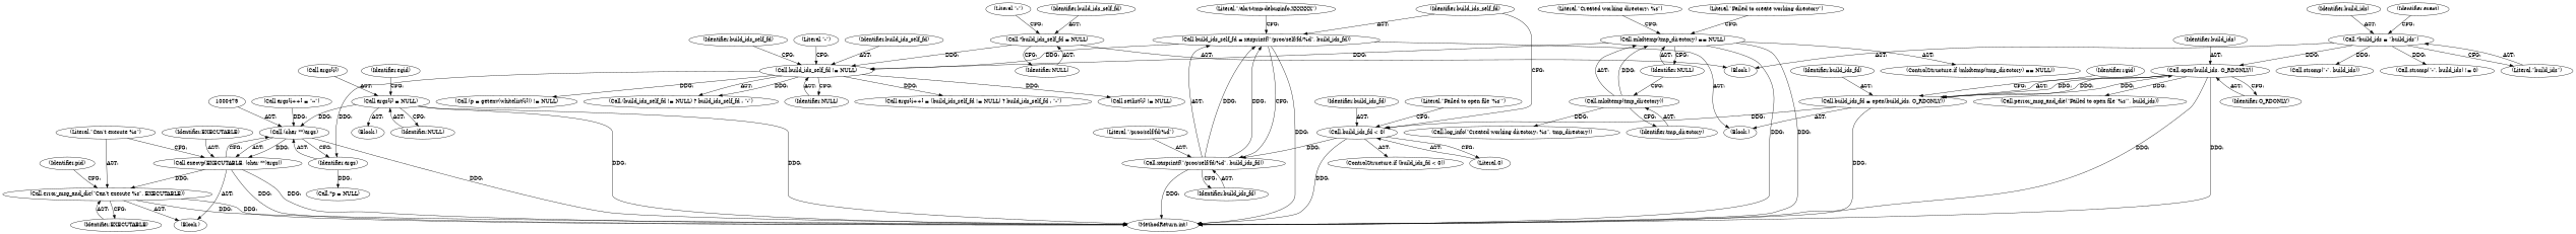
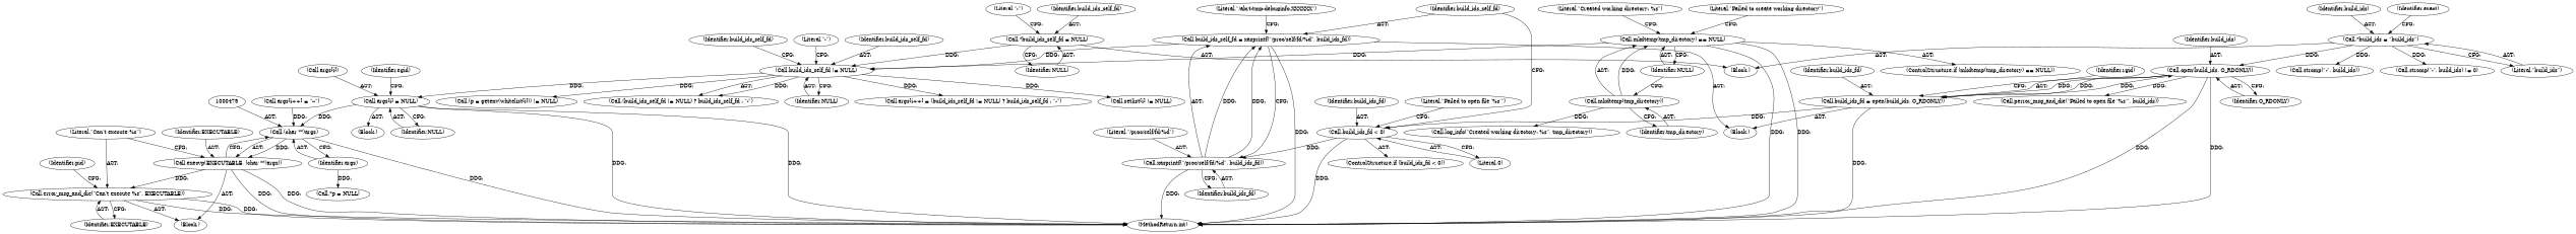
  digraph {
    n1 [label="(Call,args[i] = NULL)"]
    n2 [label="(Call,(char **)args)"]
    n3 [label="(MethodReturn,int)"]
    n4 [label="(Identifier,NULL)"]
    n5 [label="(Block,)"]
    n6 [label="(Call,execvp(EXECUTABLE, (char **)args))"]
    n7 [label="(Identifier,args)"]
    n8 [label="(Call,build_ids_self_fd != NULL)"]
    n9 [label="(Call,args[i++] = (build_ids_self_fd != NULL) ? build_ids_self_fd : \"-\")"]
    n10 [label="(Call,setlist[i] != NULL)"]
    n11 [label="(Identifier,NULL)"]
    n12 [label="(Call,(p = getenv(whitelist[i])) != NULL)"]
    n13 [label="(Call,(build_ids_self_fd != NULL) ? build_ids_self_fd : \"-\")"]
    n14 [label="(Call,*p = NULL)"]
    n15 [label="(Call,*build_ids_self_fd = NULL)"]
    n16 [label="(Block,)"]
    n17 [label="(Identifier,NULL)"]
    n18 [label="(Call,build_ids_self_fd = xasprintf(\"/proc/self/fd/%d\", build_ids_fd))"]
    n19 [label="(Call,xasprintf(\"/proc/self/fd/%d\", build_ids_fd))"]
    n20 [label="(Block,)"]
    n21 [label="(Identifier,build_ids_fd)"]
    n22 [label="(Call,build_ids_fd < 0)"]
    n23 [label="(Literal,0)"]
    n24 [label="(ControlStructure,if (build_ids_fd < 0))"]
    n25 [label="(Call,build_ids_fd = open(build_ids, O_RDONLY))"]
    n26 [label="(Call,open(build_ids, O_RDONLY))"]
    n27 [label="(Call,perror_msg_and_die(\"Failed to open file '%s'\", build_ids))"]
    n28 [label="(Identifier,O_RDONLY)"]
    n29 [label="(Call,*build_ids = \"build_ids\")"]
    n30 [label="(Call,strcmp(\"-\", build_ids))"]
    n31 [label="(Call,strcmp(\"-\", build_ids) != 0)"]
    n32 [label="(Literal,\"build_ids\")"]
    n33 [label="(Call,mkdtemp(tmp_directory) == NULL)"]
    n34 [label="(Identifier,NULL)"]
    n35 [label="(ControlStructure,if (mkdtemp(tmp_directory) == NULL))"]
    n36 [label="(Call,mkdtemp(tmp_directory))"]
    n37 [label="(Call,log_info(\"Created working directory: %s\", tmp_directory))"]
    n38 [label="(Identifier,tmp_directory)"]
    n39 [label="(Call,error_msg_and_die(\"Can't execute %s\", EXECUTABLE))"]
    n40 [label="(Block,)"]
    n41 [label="(Identifier,EXECUTABLE)"]
    n42 [label="(Identifier,exact)"]
    n43 [label="(Identifier,egid)"]
    n44 [label="(Literal,\"/proc/self/fd/%d\")"]
    n45 [label="(Call,args[i++] = \"--\")"]
    n46 [label="(Literal,\"/abrt-tmp-debuginfo.XXXXXX\")"]
    n47 [label="(Identifier,build_ids)"]
    n48 [label="(Identifier,build_ids_fd)"]
    n49 [label="(Literal,\"Failed to open file '%s'\")"]
    n50 [label="(Identifier,rgid)"]
    n51 [label="(Identifier,build_ids_self_fd)"]
    n52 [label="(Identifier,build_ids_self_fd)"]
    n53 [label="(Identifier,EXECUTABLE)"]
    n54 [label="(Literal,\"-\")"]
    n55 [label="(Literal,\"Failed to create working directory\")"]
    n56 [label="(Literal,\"Created working directory: %s\")"]
    n57 [label="(Identifier,build_ids_self_fd)"]
    n58 [label="(Identifier,build_ids_self_fd)"]
    n59 [label="(Identifier,pid)"]
    n60 [label="(Identifier,build_ids_fd)"]
    n61 [label="(Identifier,build_ids)"]
    n62 [label="(Literal,\"Can't execute %s\")"]
    n63 [label="(Call,args[i])"]
    n64 [label="(Literal,\"-\")"]
    1000479
    n1 -> n2 [label="DDG: "]
    n1 -> n3 [label="DDG: "]
    n1 -> n3 [label="DDG: "]
    n1 -> n4 [label="CFG: "]
    n1 -> n5 [label="AST: "]
    n2 -> n3 [label="DDG: "]
    n2 -> n6 [label="AST: "]
    n2 -> n6 [label="DDG: "]
    n2 -> n7 [label="CFG: "]
    n4 -> n1 [label="AST: "]
    n6 -> n2 [label="CFG: "]
    n6 -> n3 [label="DDG: "]
    n6 -> n3 [label="DDG: "]
    n6 -> n39 [label="DDG: "]
    n6 -> n40 [label="AST: "]
    n7 -> n2 [label="AST: "]
    n7 -> n14 [label="DDG: "]
-   n8 -> n7 [label="DDG: "]
+   n8 -> n1 [label="DDG: "]
    n8 -> n9 [label="DDG: "]
    n8 -> n10 [label="DDG: "]
    n8 -> n11 [label="CFG: "]
    n8 -> n12 [label="DDG: "]
    n8 -> n13 [label="AST: "]
    n8 -> n13 [label="DDG: "]
    n11 -> n8 [label="AST: "]
    n15 -> n8 [label="DDG: "]
    n15 -> n16 [label="AST: "]
    n15 -> n17 [label="CFG: "]
    n17 -> n15 [label="AST: "]
    n18 -> n3 [label="DDG: "]
    n18 -> n8 [label="DDG: "]
    n18 -> n19 [label="CFG: "]
    n18 -> n20 [label="AST: "]
    n19 -> n3 [label="DDG: "]
    n19 -> n18 [label="AST: "]
    n19 -> n18 [label="DDG: "]
    n19 -> n18 [label="DDG: "]
    n19 -> n21 [label="CFG: "]
    n21 -> n19 [label="AST: "]
    n22 -> n3 [label="DDG: "]
    n22 -> n19 [label="DDG: "]
    n22 -> n23 [label="CFG: "]
    n22 -> n24 [label="AST: "]
    n23 -> n22 [label="AST: "]
    n25 -> n3 [label="DDG: "]
    n25 -> n20 [label="AST: "]
    n25 -> n22 [label="DDG: "]
    n25 -> n26 [label="DDG: "]
    n26 -> n3 [label="DDG: "]
    n26 -> n3 [label="DDG: "]
    n26 -> n25 [label="AST: "]
    n26 -> n25 [label="DDG: "]
    n26 -> n25 [label="DDG: "]
    n26 -> n27 [label="DDG: "]
    n26 -> n28 [label="CFG: "]
    n28 -> n26 [label="AST: "]
    n29 -> n16 [label="AST: "]
    n29 -> n26 [label="DDG: "]
    n29 -> n30 [label="DDG: "]
    n29 -> n31 [label="DDG: "]
    n29 -> n32 [label="CFG: "]
    n32 -> n29 [label="AST: "]
    n33 -> n3 [label="DDG: "]
    n33 -> n3 [label="DDG: "]
    n33 -> n8 [label="DDG: "]
    n33 -> n34 [label="CFG: "]
    n33 -> n35 [label="AST: "]
    n34 -> n33 [label="AST: "]
    n34 -> n36 [label="CFG: "]
    n36 -> n33 [label="AST: "]
    n36 -> n33 [label="DDG: "]
    n36 -> n37 [label="DDG: "]
    n36 -> n38 [label="CFG: "]
    n38 -> n36 [label="AST: "]
    n39 -> n3 [label="DDG: "]
    n39 -> n3 [label="DDG: "]
    n39 -> n40 [label="AST: "]
    n39 -> n41 [label="CFG: "]
    n41 -> n39 [label="AST: "]
    n42 -> n29 [label="CFG: "]
    n43 -> n1 [label="CFG: "]
    n44 -> n19 [label="AST: "]
    n45 -> n2 [label="DDG: "]
    n46 -> n18 [label="CFG: "]
    n47 -> n29 [label="AST: "]
    n48 -> n22 [label="AST: "]
    n49 -> n22 [label="CFG: "]
    n50 -> n25 [label="CFG: "]
    n51 -> n15 [label="AST: "]
    n52 -> n8 [label="CFG: "]
    n53 -> n6 [label="AST: "]
    n54 -> n8 [label="CFG: "]
    n55 -> n33 [label="CFG: "]
    n56 -> n33 [label="CFG: "]
    n57 -> n8 [label="AST: "]
    n58 -> n18 [label="AST: "]
    n58 -> n22 [label="CFG: "]
    n59 -> n39 [label="CFG: "]
    n60 -> n25 [label="AST: "]
    n61 -> n26 [label="AST: "]
    n62 -> n6 [label="CFG: "]
    n62 -> n39 [label="AST: "]
    n63 -> n1 [label="AST: "]
    n64 -> n15 [label="CFG: "]
    1000479 -> n2 [label="AST: "]
  }
